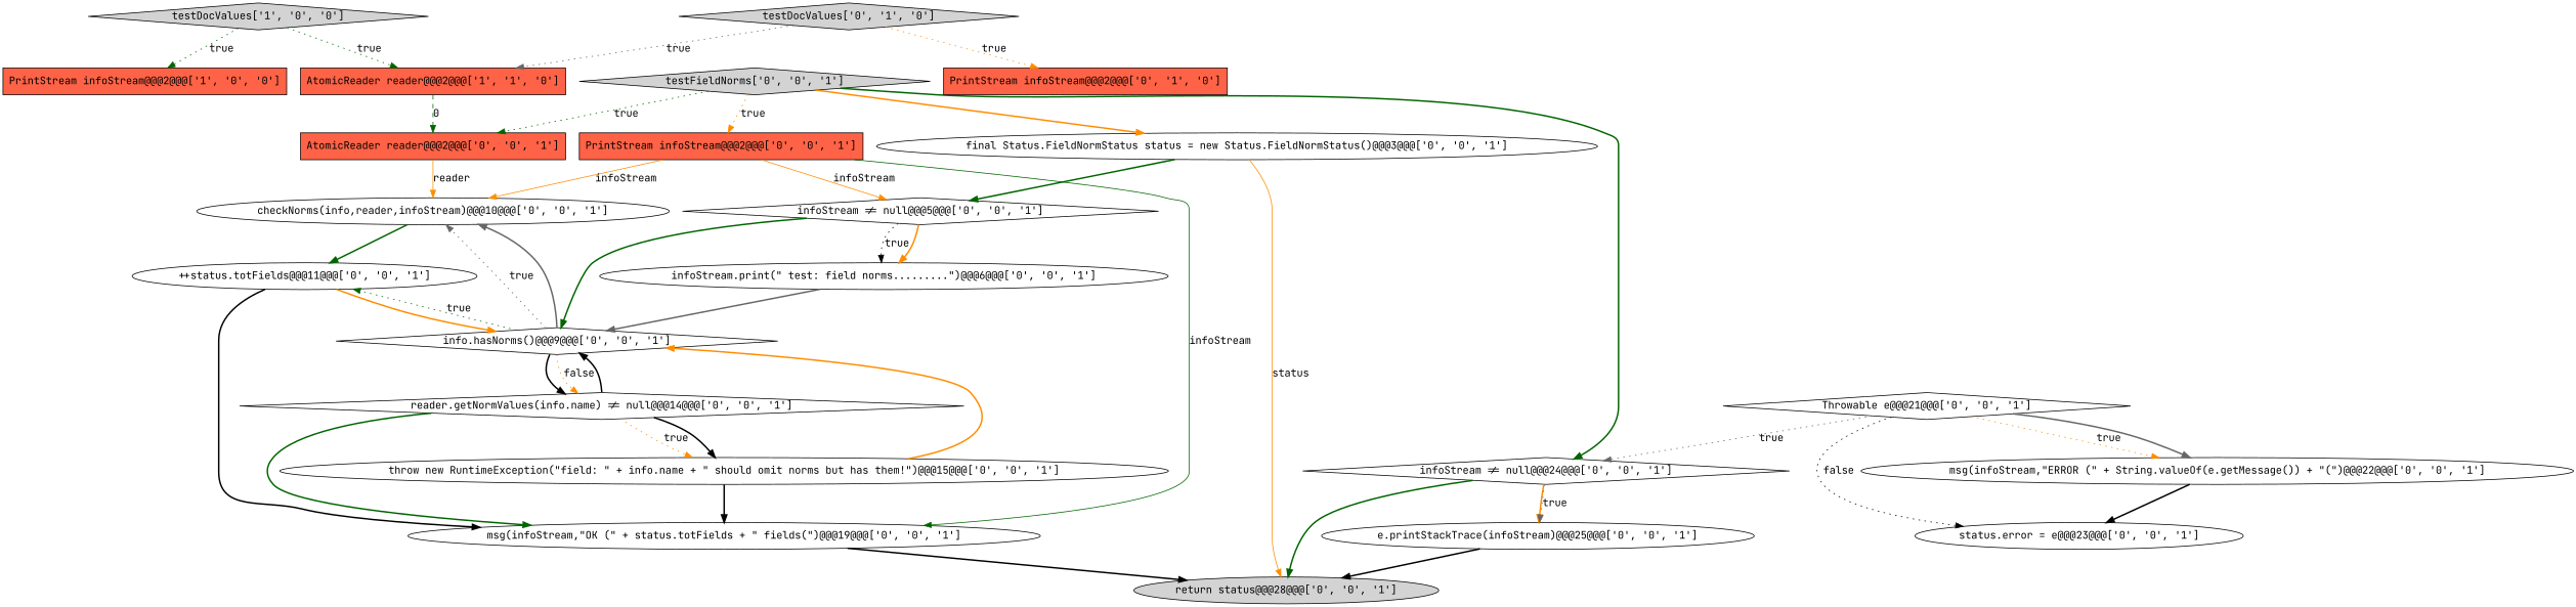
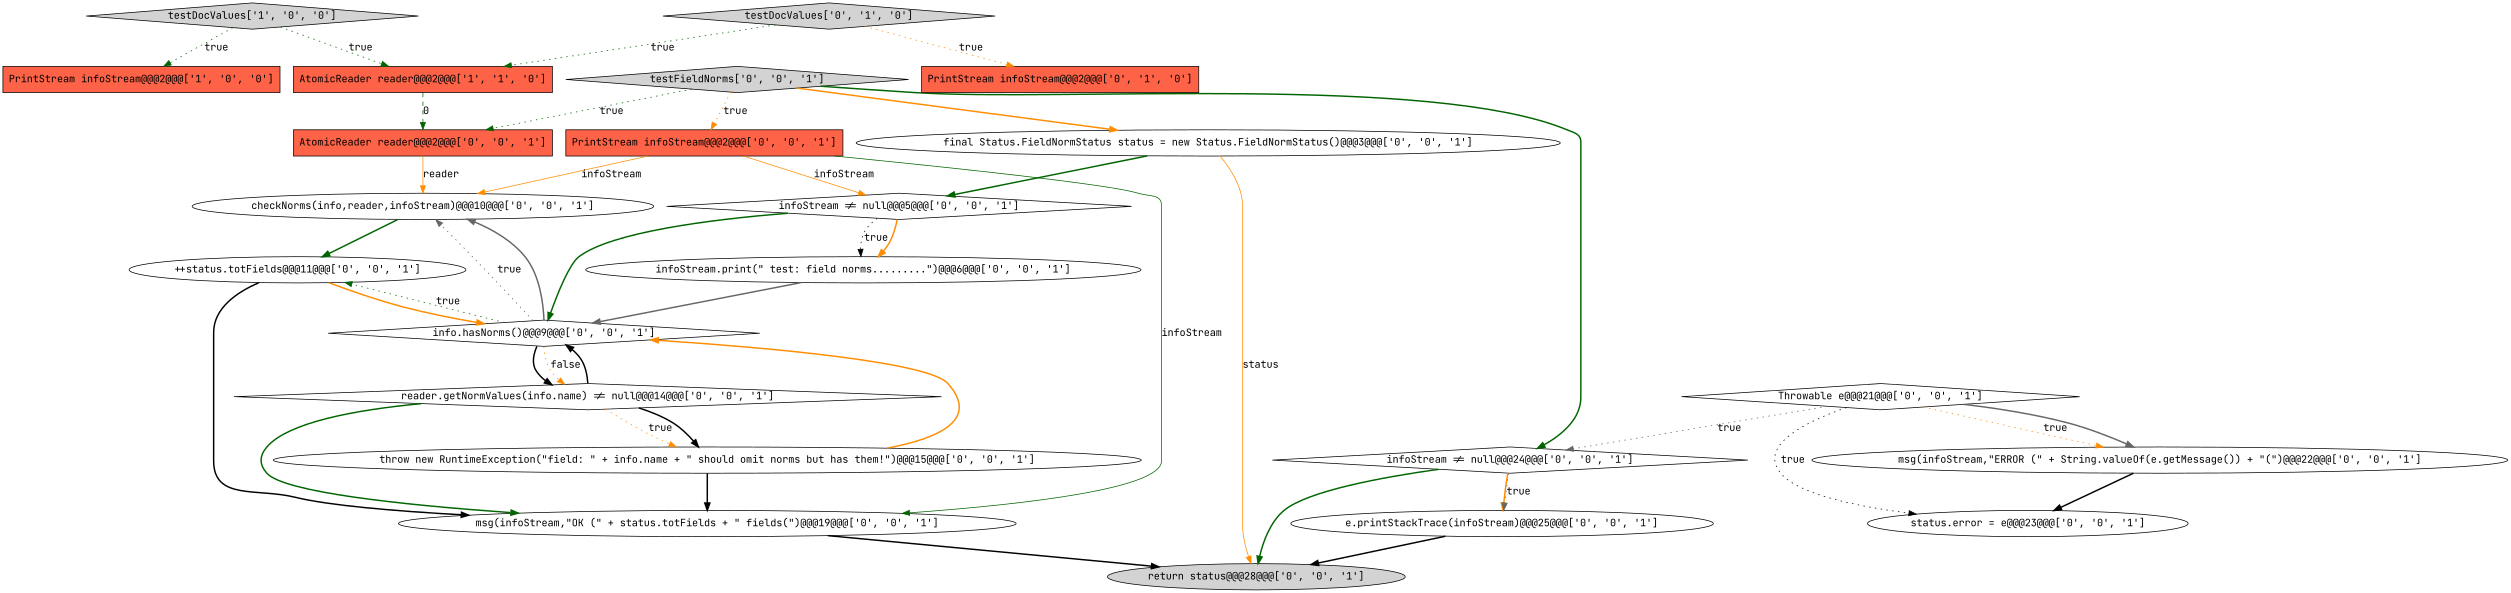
  digraph {
    fontname="JetBrains Mono"
    node [fillcolor=white fontname="JetBrains Mono" shape=ellipse style=filled]
    edge [color=darkorange fontname="JetBrains Mono" style=bold]
    n1 [fillcolor=tomato label="PrintStream infoStream@@@2@@@['1', '0', '0']" shape=box]
    n2 [fillcolor=lightgray label="return status@@@28@@@['0', '0', '1']"]
    n3 [label="info.hasNorms()@@@9@@@['0', '0', '1']" shape=diamond]
    n4 [label="checkNorms(info,reader,infoStream)@@@10@@@['0', '0', '1']"]
    n5 [label="++status.totFields@@@11@@@['0', '0', '1']"]
    n6 [label="reader.getNormValues(info.name) != null@@@14@@@['0', '0', '1']" shape=diamond]
    n7 [label="msg(infoStream,\"OK (\" + status.totFields + \" fields(\")@@@19@@@['0', '0', '1']"]
    n8 [label="throw new RuntimeException(\"field: \" + info.name + \" should omit norms but has them!\")@@@15@@@['0', '0', '1']"]
    n9 [fillcolor=lightgray label="testFieldNorms['0', '0', '1']" shape=diamond]
    n10 [fillcolor=tomato label="AtomicReader reader@@@2@@@['0', '0', '1']" shape=box]
    n11 [label="final Status.FieldNormStatus status = new Status.FieldNormStatus()@@@3@@@['0', '0', '1']"]
    n12 [fillcolor=tomato label="PrintStream infoStream@@@2@@@['0', '0', '1']" shape=box]
    n13 [label="infoStream != null@@@24@@@['0', '0', '1']" shape=diamond]
    n14 [label="infoStream != null@@@5@@@['0', '0', '1']" shape=diamond]
    n15 [label="infoStream.print(\" test: field norms.........\")@@@6@@@['0', '0', '1']"]
    n16 [fillcolor=lightgray label="testDocValues['0', '1', '0']" shape=diamond]
    n17 [fillcolor=tomato label="PrintStream infoStream@@@2@@@['0', '1', '0']" shape=box]
    n18 [fillcolor=tomato label="AtomicReader reader@@@2@@@['1', '1', '0']" shape=box]
    n19 [label="e.printStackTrace(infoStream)@@@25@@@['0', '0', '1']"]
    n20 [label="status.error = e@@@23@@@['0', '0', '1']"]
    n21 [label="Throwable e@@@21@@@['0', '0', '1']" shape=diamond]
    n22 [label="msg(infoStream,\"ERROR (\" + String.valueOf(e.getMessage()) + \"(\")@@@22@@@['0', '0', '1']"]
    n23 [fillcolor=lightgray label="testDocValues['1', '0', '0']" shape=diamond]
    n3 -> n4 [color=gray40 label=true style=dotted]
    n3 -> n4 [color=gray40]
    n3 -> n5 [color=darkgreen label=true style=dotted]
    n3 -> n6 [color=black]
    n3 -> n6 [label=false style=dotted]
    n4 -> n5 [color=darkgreen]
    n5 -> n3
    n5 -> n7 [color=black]
    n6 -> n3 [color=black]
    n6 -> n7 [color=darkgreen]
    n6 -> n8 [label=true style=dotted]
    n6 -> n8 [color=black]
    n7 -> n2 [color=black]
    n8 -> n3
    n8 -> n7 [color=black]
    n9 -> n10 [color=darkgreen label=true style=dotted]
    n9 -> n11
    n9 -> n12 [label=true style=dotted]
    n9 -> n13 [color=darkgreen]
    n10 -> n4 [label=reader style=solid]
    n11 -> n2 [label=status style=solid]
    n11 -> n14 [color=darkgreen]
    n12 -> n4 [label=infoStream style=solid]
    n12 -> n7 [color=darkgreen label=infoStream style=solid]
    n12 -> n14 [label=infoStream style=solid]
    n13 -> n2 [color=darkgreen]
    n13 -> n19
    n13 -> n19 [color=gray40 label=true style=dotted]
    n14 -> n3 [color=darkgreen]
    n14 -> n15 [color=black label=true style=dotted]
    n14 -> n15
    n15 -> n3 [color=gray40]
    n16 -> n17 [label=true style=dotted]
-   n16 -> n18 [color=gray40 label=true style=dotted]
+   n16 -> n18 [color=darkgreen label=true style=dotted]
    n18 -> n10 [color=darkgreen label=0 style=dashed]
    n19 -> n2 [color=black]
    n21 -> n13 [color=gray40 label=true style=dotted]
-   n21 -> n20 [color=black label=false style=dotted]
+   n21 -> n20 [color=black label=true style=dotted]
    n21 -> n22 [label=true style=dotted]
    n21 -> n22 [color=gray40]
    n22 -> n20 [color=black]
    n23 -> n1 [color=darkgreen label=true style=dotted]
    n23 -> n18 [color=darkgreen label=true style=dotted]
  }
